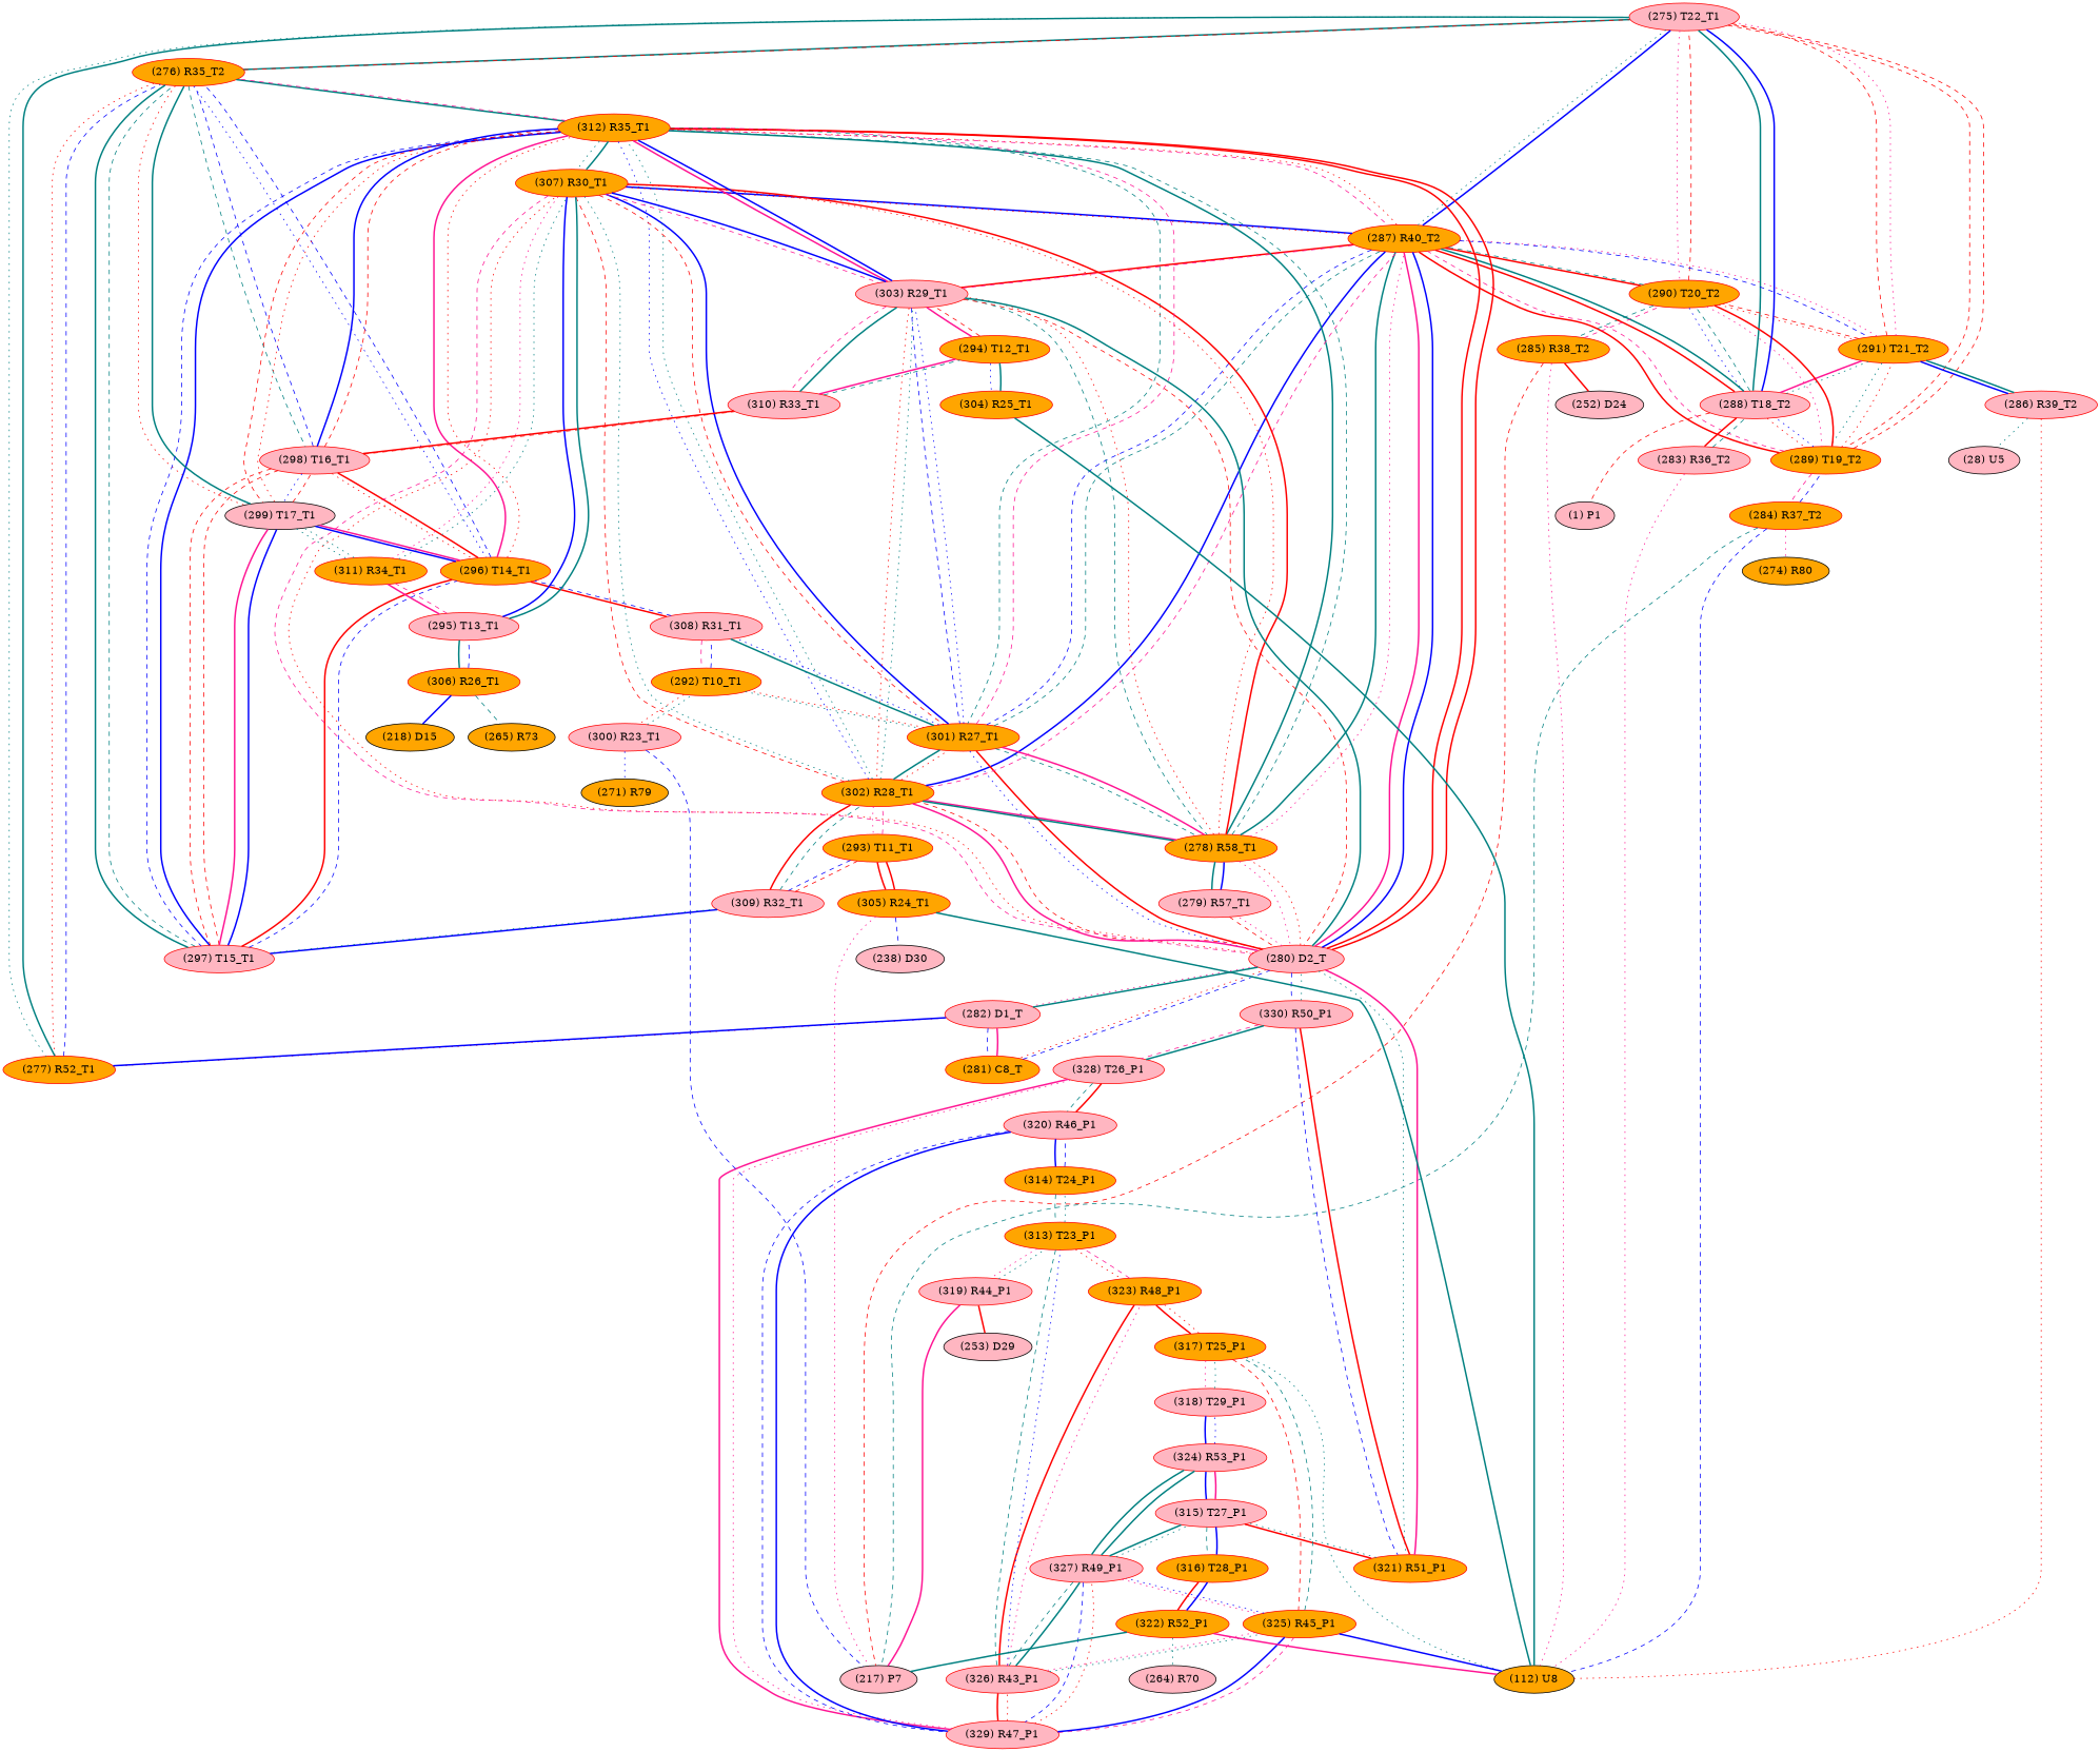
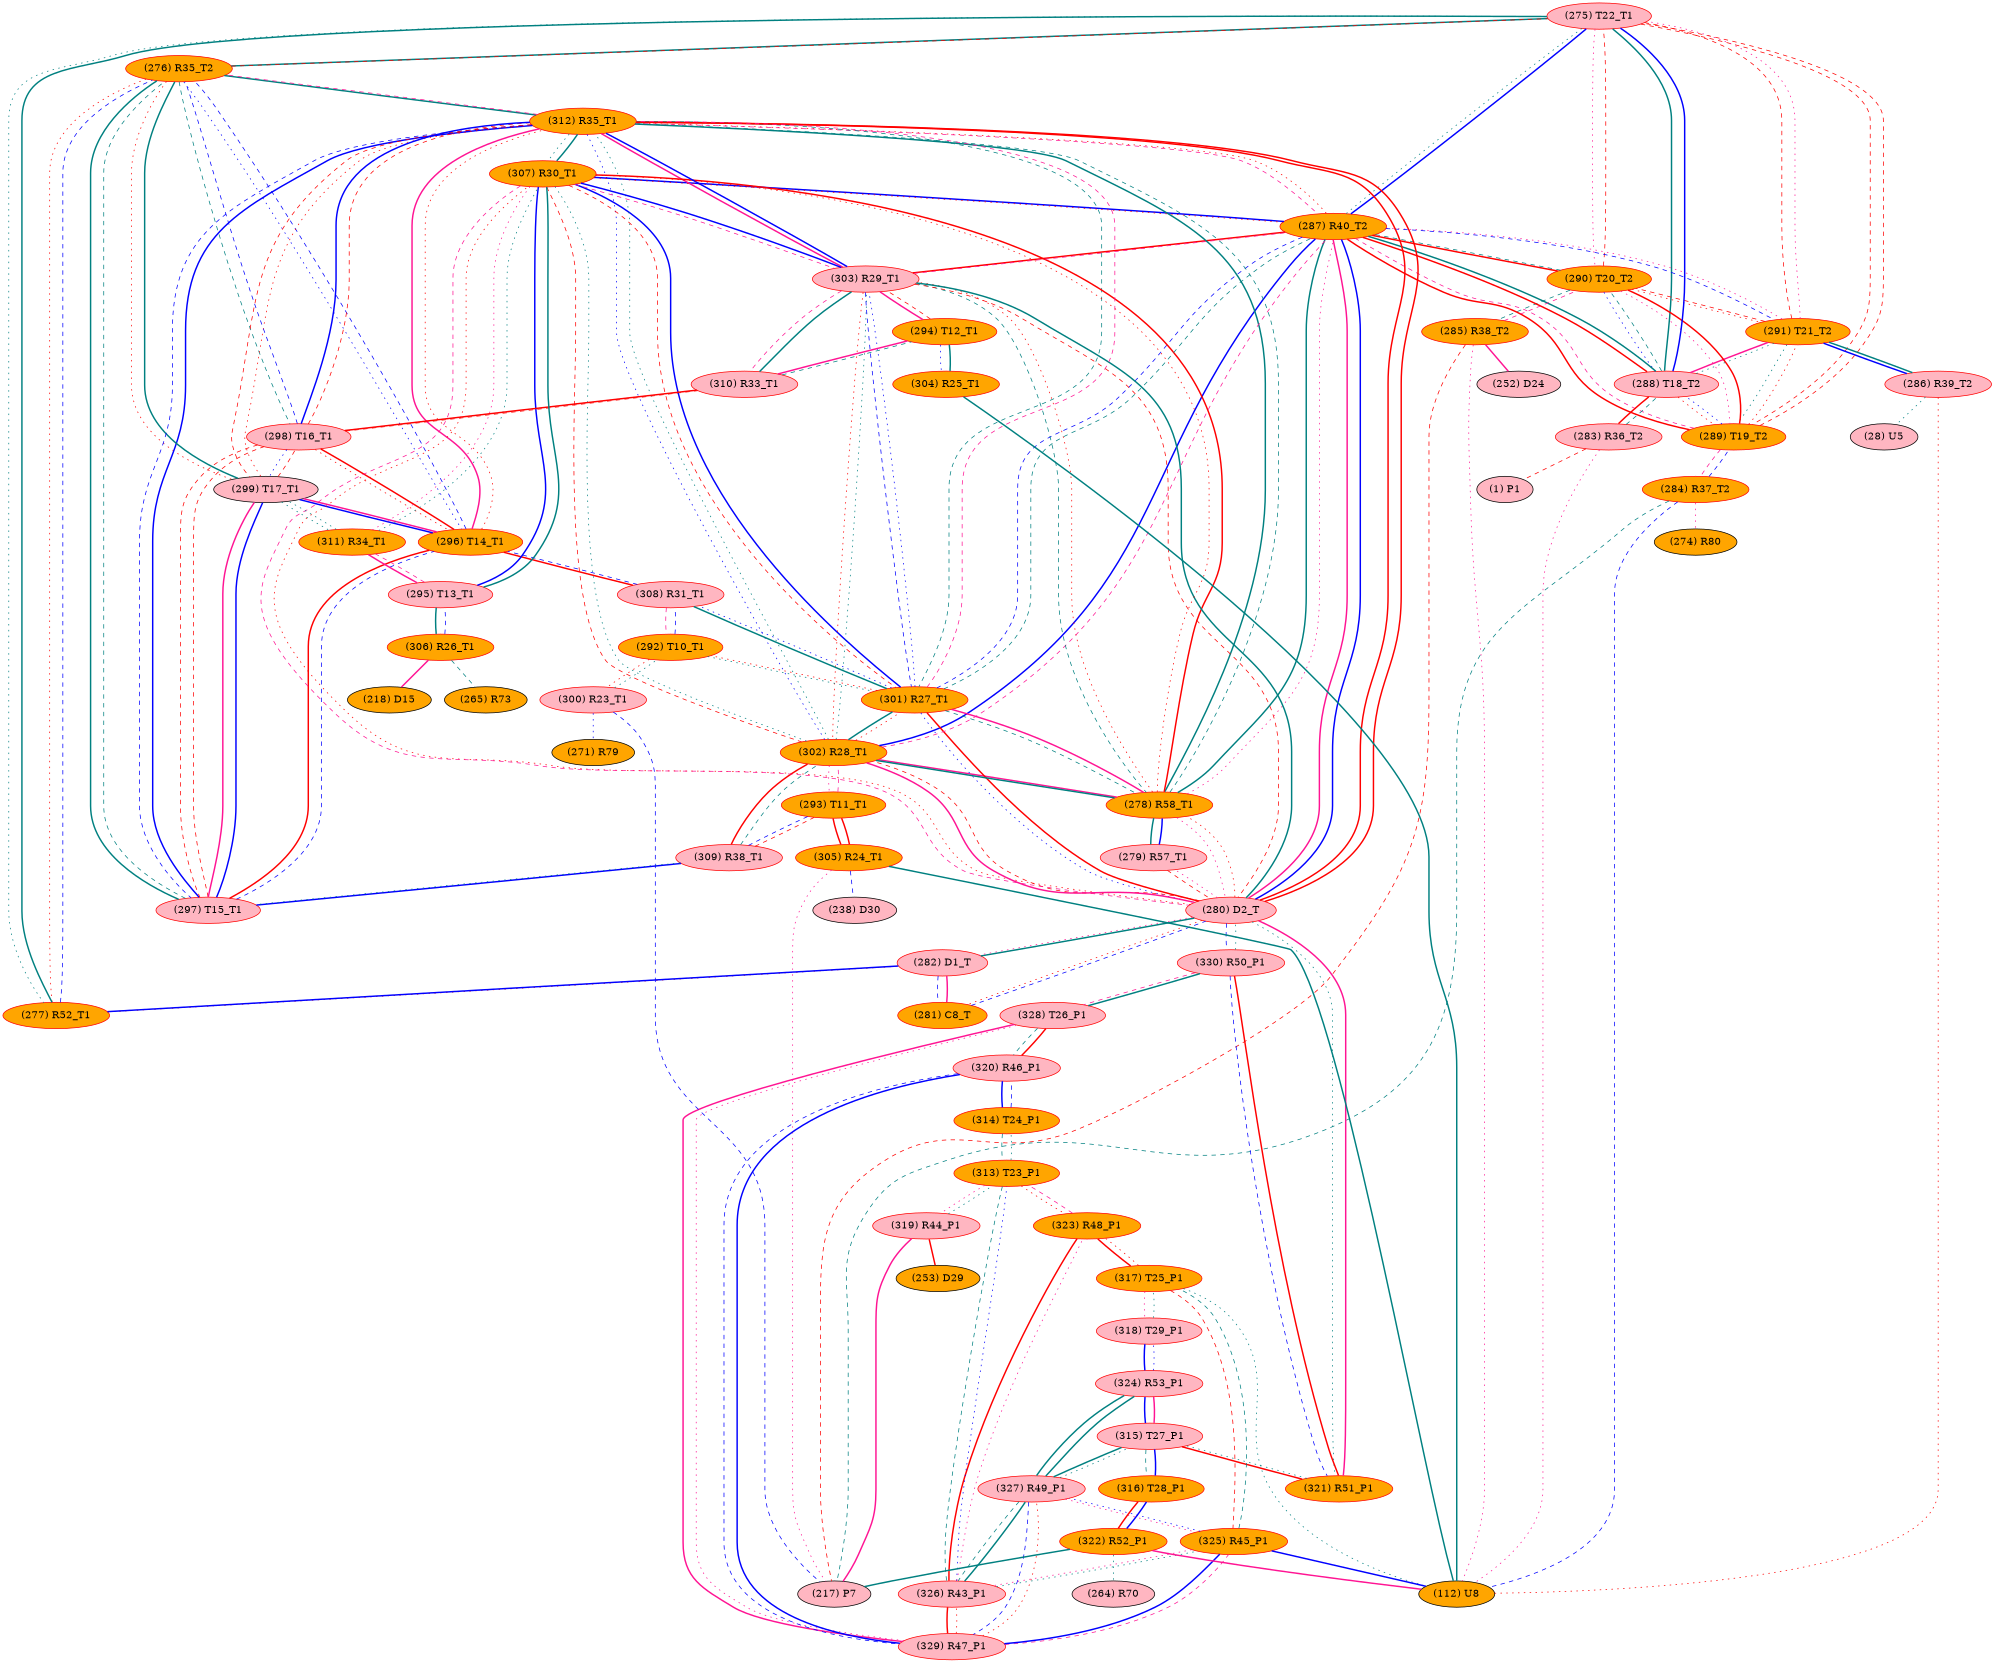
  graph {
    node [color=red fillcolor=orange style=filled]
    edge [color=teal style=bold]
    n1 [fillcolor=lightpink label="(275) T22_T1"]
    n2 [label="(276) R35_T2"]
    n3 [label="(277) R52_T1"]
    n4 [label="(290) T20_T2"]
    n5 [label="(291) T21_T2"]
    n6 [label="(289) T19_T2"]
    n7 [label="(287) R40_T2"]
    n8 [fillcolor=lightpink label="(288) T18_T2"]
    n9 [label="(296) T14_T1"]
    n10 [fillcolor=lightpink label="(297) T15_T1"]
    n11 [color=black fillcolor=lightpink label="(299) T17_T1"]
    n12 [fillcolor=lightpink label="(298) T16_T1"]
    n13 [label="(312) R35_T1"]
    n14 [fillcolor=lightpink label="(282) D1_T"]
    n15 [label="(285) R38_T2"]
    n16 [fillcolor=lightpink label="(286) R39_T2"]
    n17 [label="(284) R37_T2"]
    n18 [label="(278) R58_T1"]
    n19 [fillcolor=lightpink label="(280) D2_T"]
    n20 [label="(301) R27_T1"]
    n21 [label="(302) R28_T1"]
    n22 [fillcolor=lightpink label="(303) R29_T1"]
    n23 [label="(307) R30_T1"]
    n24 [fillcolor=lightpink label="(283) R36_T2"]
    n25 [fillcolor=lightpink label="(308) R31_T1"]
-   n26 [fillcolor=lightpink label="(309) R32_T1"]
+   n26 [fillcolor=lightpink label="(309) R38_T1"]
    n27 [label="(311) R34_T1"]
    n28 [fillcolor=lightpink label="(310) R33_T1"]
    n29 [label="(281) C8_T"]
    n30 [label="(112) U8" color=""]
    n31 [fillcolor=lightpink label="(217) P7" color=""]
    n32 [fillcolor=lightpink label="(252) D24" color=""]
    n33 [fillcolor=lightpink label="(28) U5" color=""]
    n34 [label="(274) R80" color=""]
    n35 [fillcolor=lightpink label="(279) R57_T1"]
    n36 [label="(321) R51_P1"]
    n37 [fillcolor=lightpink label="(330) R50_P1"]
    n38 [label="(292) T10_T1"]
    n39 [label="(293) T11_T1"]
    n40 [label="(294) T12_T1"]
    n41 [fillcolor=lightpink label="(295) T13_T1"]
    n42 [fillcolor=lightpink label="(1) P1" color=""]
    n43 [fillcolor=lightpink label="(315) T27_P1"]
    n44 [fillcolor=lightpink label="(328) T26_P1"]
    n45 [fillcolor=lightpink label="(300) R23_T1"]
    n46 [label="(305) R24_T1"]
    n47 [label="(304) R25_T1"]
    n48 [label="(306) R26_T1"]
    n49 [fillcolor=lightpink label="(327) R49_P1"]
    n50 [label="(316) T28_P1"]
    n51 [fillcolor=lightpink label="(324) R53_P1"]
    n52 [fillcolor=lightpink label="(329) R47_P1"]
    n53 [fillcolor=lightpink label="(320) R46_P1"]
    n54 [label="(271) R79" color=""]
    n55 [fillcolor=lightpink label="(238) D30" color=""]
    n56 [label="(218) D15" color=""]
    n57 [label="(265) R73" color=""]
    n58 [label="(313) T23_P1"]
    n59 [label="(323) R48_P1"]
    n60 [fillcolor=lightpink label="(326) R43_P1"]
    n61 [label="(314) T24_P1"]
    n62 [fillcolor=lightpink label="(319) R44_P1"]
    n63 [label="(317) T25_P1"]
    n64 [label="(325) R45_P1"]
-   n65 [fillcolor=lightpink label="(253) D29" color=""]
+   n65 [label="(253) D29" color=""]
    n66 [fillcolor=lightpink label="(318) T29_P1"]
    n67 [label="(322) R52_P1"]
    n68 [fillcolor=lightpink label="(264) R70" color=""]
    n1 -- n2
    n1 -- n3 [style=dotted]
    n1 -- n4 [color=deeppink style=dotted]
    n1 -- n5 [color=red style=dashed]
    n1 -- n6 [color=red style=dashed]
    n1 -- n7 [style=dotted]
    n1 -- n8
    n2 -- n1 [color=red style=dashed]
    n2 -- n3 [color=red style=dotted]
    n2 -- n9 [color=blue style=dotted]
    n2 -- n10
    n2 -- n11 [color=red style=dotted]
    n2 -- n12 [style=dashed]
    n2 -- n13
    n3 -- n1
    n3 -- n2 [color=blue style=dashed]
    n3 -- n14 [color=red style=dotted]
    n4 -- n1 [color=red style=dashed]
    n4 -- n5 [color=red style=dotted]
    n4 -- n6 [color=deeppink style=dotted]
    n4 -- n7 [style=dashed]
    n4 -- n8 [color=blue style=dotted]
    n4 -- n15 [style=dashed]
    n5 -- n1 [color=deeppink style=dotted]
    n5 -- n4 [color=red style=dashed]
    n5 -- n6 [style=dotted]
    n5 -- n7 [color=deeppink style=dotted]
    n5 -- n8 [color=deeppink]
    n5 -- n16 [color=blue]
    n6 -- n1 [color=red style=dashed]
    n6 -- n4 [color=red]
    n6 -- n5 [color=red style=dotted]
    n6 -- n7 [color=deeppink style=dashed]
    n6 -- n8 [color=blue style=dotted]
    n6 -- n17 [color=deeppink style=dashed]
    n7 -- n1 [color=blue]
    n7 -- n4 [color=red]
    n7 -- n5 [color=blue style=dashed]
    n7 -- n6 [color=red]
    n7 -- n8 [color=red]
    n7 -- n13 [color=red style=dotted]
    n7 -- n18
    n7 -- n19 [color=deeppink]
    n7 -- n20 [color=blue style=dashed]
    n7 -- n21 [color=blue]
    n7 -- n22 [color=red]
    n7 -- n23 [color=blue]
    n8 -- n1 [color=blue]
    n8 -- n4 [style=dashed]
    n8 -- n5 [style=dotted]
    n8 -- n6 [color=red style=dotted]
    n8 -- n7
    n8 -- n24 [color=red]
    n9 -- n2 [color=blue style=dashed]
    n9 -- n10 [color=red]
    n9 -- n11 [color=deeppink]
    n9 -- n12 [color=red]
    n9 -- n13 [color=red style=dotted]
    n9 -- n25 [color=red]
    n10 -- n2 [style=dashed]
    n10 -- n9 [color=blue style=dashed]
    n10 -- n11 [color=blue]
    n10 -- n12 [color=red style=dashed]
    n10 -- n13 [color=blue]
    n10 -- n26 [color=blue]
    n11 -- n2
    n11 -- n9 [color=blue]
    n11 -- n10 [color=deeppink]
    n11 -- n12 [color=red style=dashed]
    n11 -- n13 [color=red style=dotted]
    n11 -- n27 [style=dotted]
    n12 -- n2 [color=blue style=dashed]
    n12 -- n9 [color=red style=dotted]
    n12 -- n10 [color=red style=dashed]
    n12 -- n11 [color=blue style=dotted]
    n12 -- n13 [color=red style=dashed]
    n12 -- n28 [color=red style=dashed]
    n13 -- n2 [color=deeppink style=dashed]
    n13 -- n7 [color=deeppink style=dashed]
    n13 -- n9 [color=deeppink]
    n13 -- n10 [color=blue style=dashed]
    n13 -- n11 [color=red style=dashed]
    n13 -- n12 [color=blue]
    n13 -- n18
    n13 -- n19 [color=red]
    n13 -- n20 [style=dashed]
    n13 -- n21 [color=blue style=dotted]
    n13 -- n22 [color=deeppink]
    n13 -- n23 [style=dotted]
    n14 -- n3 [color=blue]
    n14 -- n19
    n14 -- n29 [color=blue style=dashed]
    n15 -- n4 [color=deeppink style=dashed]
    n15 -- n30 [color=deeppink style=dotted]
    n15 -- n31 [color=red style=dashed]
-   n15 -- n32 [color=red]
+   n15 -- n32 [color=deeppink]
    n16 -- n5
    n16 -- n30 [color=red style=dotted]
    n16 -- n33 [style=dotted]
    n17 -- n6 [color=blue style=dashed]
    n17 -- n30 [color=blue style=dashed]
    n17 -- n31 [style=dashed]
    n17 -- n34 [color=deeppink style=dotted]
    n18 -- n7 [color=deeppink style=dotted]
    n18 -- n13 [style=dashed]
    n18 -- n19 [color=deeppink style=dotted]
    n18 -- n20 [color=deeppink]
    n18 -- n21 [color=deeppink]
    n18 -- n22 [color=red style=dotted]
    n18 -- n23 [color=red]
    n18 -- n35
    n19 -- n7 [color=blue]
    n19 -- n13 [color=red]
    n19 -- n14 [color=deeppink style=dotted]
    n19 -- n18 [color=red style=dotted]
    n19 -- n20 [color=red]
    n19 -- n21 [color=red style=dashed]
    n19 -- n22
    n19 -- n23 [color=red style=dotted]
    n19 -- n29 [color=red style=dotted]
    n19 -- n35 [color=deeppink style=dotted]
    n19 -- n36 [style=dotted]
    n19 -- n37 [color=blue style=dashed]
    n20 -- n7 [style=dashed]
    n20 -- n13 [color=deeppink style=dashed]
    n20 -- n18 [style=dashed]
    n20 -- n19 [color=blue style=dotted]
    n20 -- n21
    n20 -- n22 [color=blue style=dotted]
    n20 -- n23 [color=blue]
    n20 -- n25 [color=blue style=dotted]
    n20 -- n38 [color=red style=dotted]
    n21 -- n7 [color=deeppink style=dashed]
    n21 -- n13 [style=dotted]
    n21 -- n18
    n21 -- n19 [color=deeppink]
    n21 -- n20 [color=red style=dotted]
    n21 -- n22 [style=dotted]
    n21 -- n23 [style=dotted]
    n21 -- n26 [color=red]
    n21 -- n39 [color=deeppink style=dotted]
    n22 -- n7 [color=deeppink style=dashed]
    n22 -- n13 [color=blue]
    n22 -- n18 [style=dashed]
    n22 -- n19 [color=red style=dashed]
    n22 -- n20 [color=blue style=dashed]
    n22 -- n21 [color=red style=dotted]
    n22 -- n23 [color=blue]
    n22 -- n28 [color=deeppink style=dashed]
    n22 -- n40 [color=deeppink]
    n23 -- n7 [color=red style=dotted]
    n23 -- n13
    n23 -- n18 [color=red style=dotted]
    n23 -- n19 [color=deeppink style=dashed]
    n23 -- n20 [color=red style=dashed]
    n23 -- n21 [color=red style=dashed]
    n23 -- n22 [color=deeppink style=dashed]
    n23 -- n27 [color=deeppink style=dotted]
    n23 -- n41 [color=blue]
    n24 -- n8 [style=dashed]
    n24 -- n30 [color=deeppink style=dotted]
-   n8 -- n42 [color=red style=dashed]
+   n24 -- n42 [color=red style=dashed]
    n25 -- n9 [color=blue style=dashed]
    n25 -- n20
    n25 -- n38 [color=deeppink style=dashed]
    n26 -- n10 [style=dotted]
    n26 -- n21 [style=dashed]
    n26 -- n39 [color=red style=dashed]
    n27 -- n11 [style=dotted]
    n27 -- n23 [style=dotted]
    n27 -- n41 [color=deeppink]
    n28 -- n12 [color=red]
    n28 -- n22
    n28 -- n40 [style=dashed]
    n29 -- n14 [color=deeppink]
    n29 -- n19 [color=blue style=dashed]
    n35 -- n18 [color=blue]
    n35 -- n19 [color=red style=dashed]
    n36 -- n19 [color=deeppink]
    n36 -- n37 [color=red]
    n36 -- n43 [style=dotted]
    n37 -- n19 [style=dotted]
    n37 -- n36 [color=blue style=dashed]
    n37 -- n44 [color=deeppink style=dashed]
    n38 -- n20 [style=dotted]
    n38 -- n25 [color=blue style=dashed]
    n38 -- n45 [color=red style=dotted]
    n39 -- n21 [color=deeppink style=dashed]
    n39 -- n26 [color=blue style=dashed]
    n39 -- n46 [color=red]
    n40 -- n22 [color=red style=dashed]
    n40 -- n28 [color=deeppink]
    n40 -- n47 [color=blue style=dotted]
    n41 -- n23
    n41 -- n27 [color=deeppink style=dashed]
    n41 -- n48
    n43 -- n36 [color=red]
    n43 -- n49
    n43 -- n50 [style=dashed]
    n43 -- n51 [color=deeppink]
    n44 -- n37
    n44 -- n52 [color=deeppink]
    n44 -- n53 [style=dashed]
    n45 -- n31 [color=blue style=dashed]
    n45 -- n38 [style=dotted]
    n45 -- n54 [color=blue style=dotted]
    n46 -- n30
    n46 -- n31 [color=deeppink style=dotted]
    n46 -- n39 [color=red]
    n46 -- n55 [color=blue style=dashed]
    n47 -- n30
    n47 -- n40
    n48 -- n41 [color=blue style=dashed]
-   n48 -- n56 [color=blue]
+   n48 -- n56 [color=deeppink]
    n48 -- n57 [style=dashed]
    n49 -- n43 [style=dotted]
    n49 -- n51
    n49 -- n52 [color=blue style=dashed]
    n49 -- n60 [style=dashed]
    n49 -- n64 [color=deeppink style=dotted]
    n50 -- n43 [color=blue]
    n50 -- n67 [color=red]
    n51 -- n43 [color=blue]
    n51 -- n49
    n51 -- n66 [color=blue style=dotted]
    n52 -- n44 [color=deeppink style=dotted]
    n52 -- n49 [color=red style=dotted]
    n52 -- n53 [color=blue]
    n52 -- n60 [color=red style=dotted]
    n52 -- n64 [color=deeppink style=dashed]
    n53 -- n44 [color=red]
    n53 -- n52 [color=blue style=dashed]
    n53 -- n61 [color=blue]
    n58 -- n59 [color=red style=dotted]
    n58 -- n60 [style=dashed]
    n58 -- n61 [style=dotted]
    n58 -- n62 [color=deeppink style=dotted]
    n59 -- n58 [color=deeppink style=dashed]
    n59 -- n60 [color=red]
    n59 -- n63 [color=red]
    n60 -- n49
    n60 -- n52 [color=red]
    n60 -- n58 [color=blue style=dotted]
    n60 -- n59 [color=deeppink style=dotted]
    n60 -- n64 [style=dotted]
    n61 -- n53 [color=blue style=dashed]
    n61 -- n58 [style=dashed]
    n62 -- n31 [color=deeppink]
    n62 -- n58 [style=dotted]
    n62 -- n65 [color=red]
    n63 -- n30 [style=dotted]
    n63 -- n59 [color=red style=dotted]
    n63 -- n64 [color=red style=dashed]
    n63 -- n66 [color=deeppink style=dotted]
    n64 -- n30 [color=blue]
    n64 -- n49 [color=blue style=dotted]
    n64 -- n52 [color=blue]
    n64 -- n60 [color=deeppink style=dotted]
    n64 -- n63 [style=dashed]
    n66 -- n51 [color=blue]
    n66 -- n63 [style=dotted]
    n67 -- n30 [color=deeppink]
    n67 -- n31
    n67 -- n50 [color=blue]
    n67 -- n68 [style=dotted]
  }
